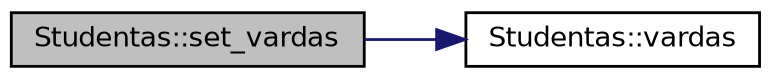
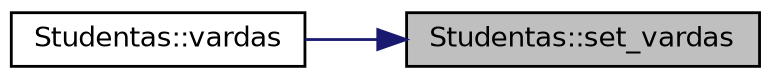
  digraph {
    rankdir=LR
    node [color=black fontname=Helvetica fontsize=10 shape=record style=filled]
    n1 [fillcolor=grey75 fontcolor=black height=0.2 label="Studentas::set_vardas" width=0.4]
    n2 [fillcolor=white height=0.2 label="Studentas::vardas" width=0.4]
-   n1 -> n2 [color=midnightblue fontname=Helvetica fontsize=10 labelfontname=Helvetica labelfontsize=10 style=solid]
+   n2 -> n1 [color=midnightblue fontname=Helvetica fontsize=10 labelfontname=Helvetica labelfontsize=10 style=solid]
  }
